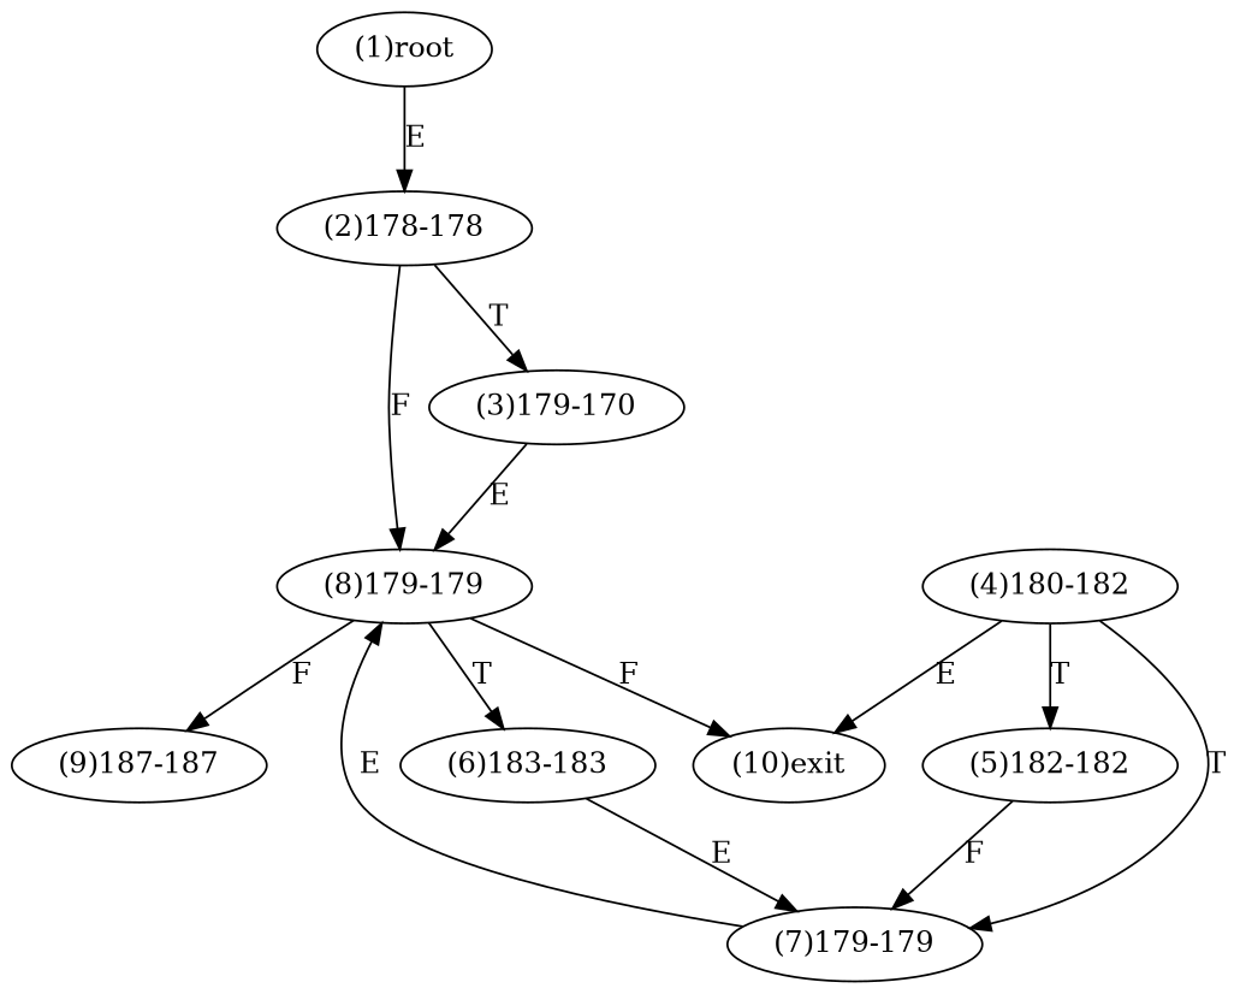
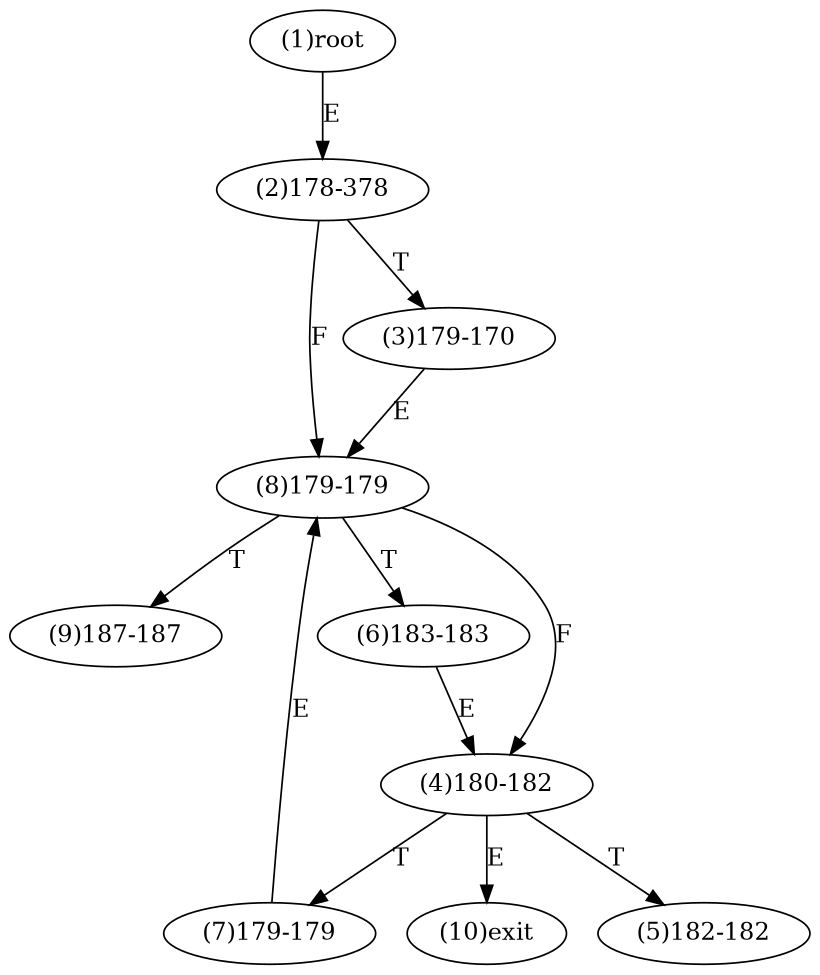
  digraph {
    n1 [label="(1)root"]
-   n2 [label="(2)178-178"]
+   n2 [label="(2)178-378"]
    n3 [label="(3)179-170"]
    n4 [label="(8)179-179"]
    n5 [label="(9)187-187"]
    n6 [label="(4)180-182"]
    n7 [label="(6)183-183"]
    n8 [label="(5)182-182"]
    n9 [label="(7)179-179"]
    n10 [label="(10)exit"]
    n1 -> n2 [label=E]
    n2 -> n3 [label=T]
    n2 -> n4 [label=F]
    n3 -> n4 [label=E]
-   n4 -> n5 [label=F]
-   n4 -> n10 [label=F]
+   n4 -> n5 [label=T]
+   n4 -> n6 [label=F]
    n4 -> n7 [label=T]
    n6 -> n8 [label=T]
    n6 -> n9 [label=T]
    n6 -> n10 [label=E]
-   n7 -> n9 [label=E]
-   n8 -> n9 [label=F]
+   n7 -> n6 [label=E]
    n9 -> n4 [label=E]
  }
